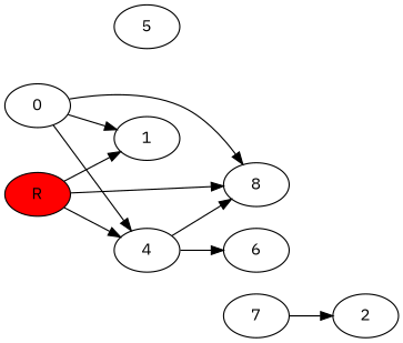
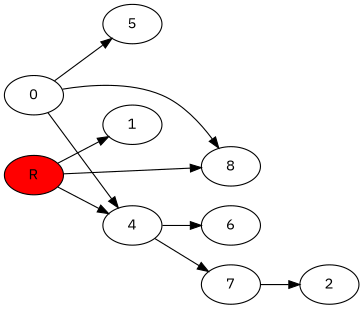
  digraph {
    fontname="IBM Plex Sans"
    rankdir=LR
    node [fontname="IBM Plex Sans"]
    edge [fontname="IBM Plex Sans"]
    n1 [label=0]
    1
    4
    8
    6
    7
    2
    5
    R [fillcolor="#ff0000" style=filled]
-   n1 -> 1
+   n1 -> 5
    n1 -> 4
    n1 -> 8
    4 -> 6
-   4 -> 8
+   4 -> 7
    7 -> 2
    R -> 1
    R -> 4
    R -> 8
  }
